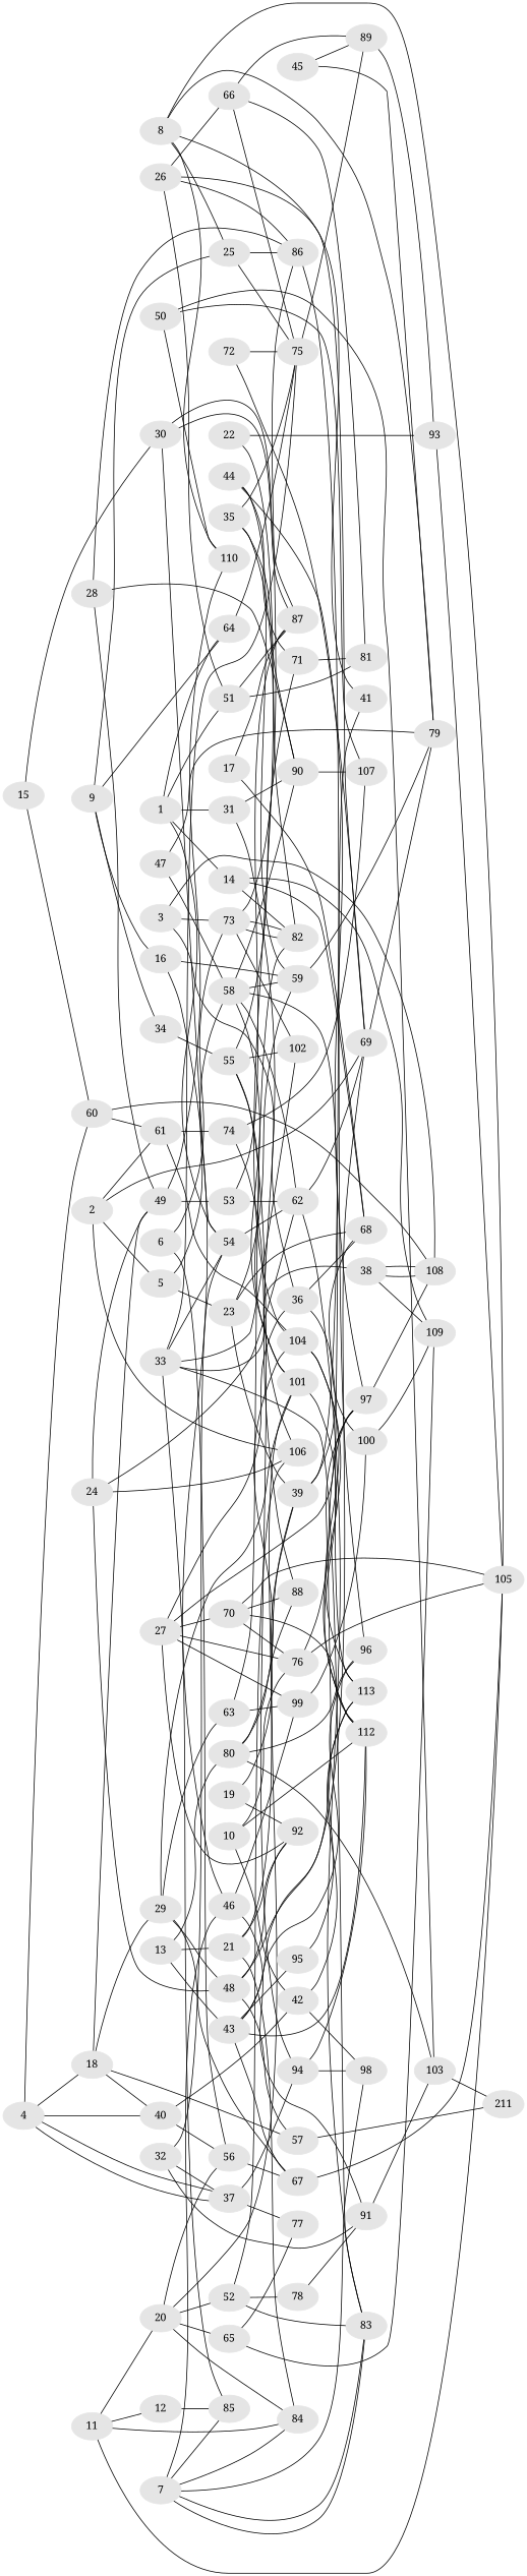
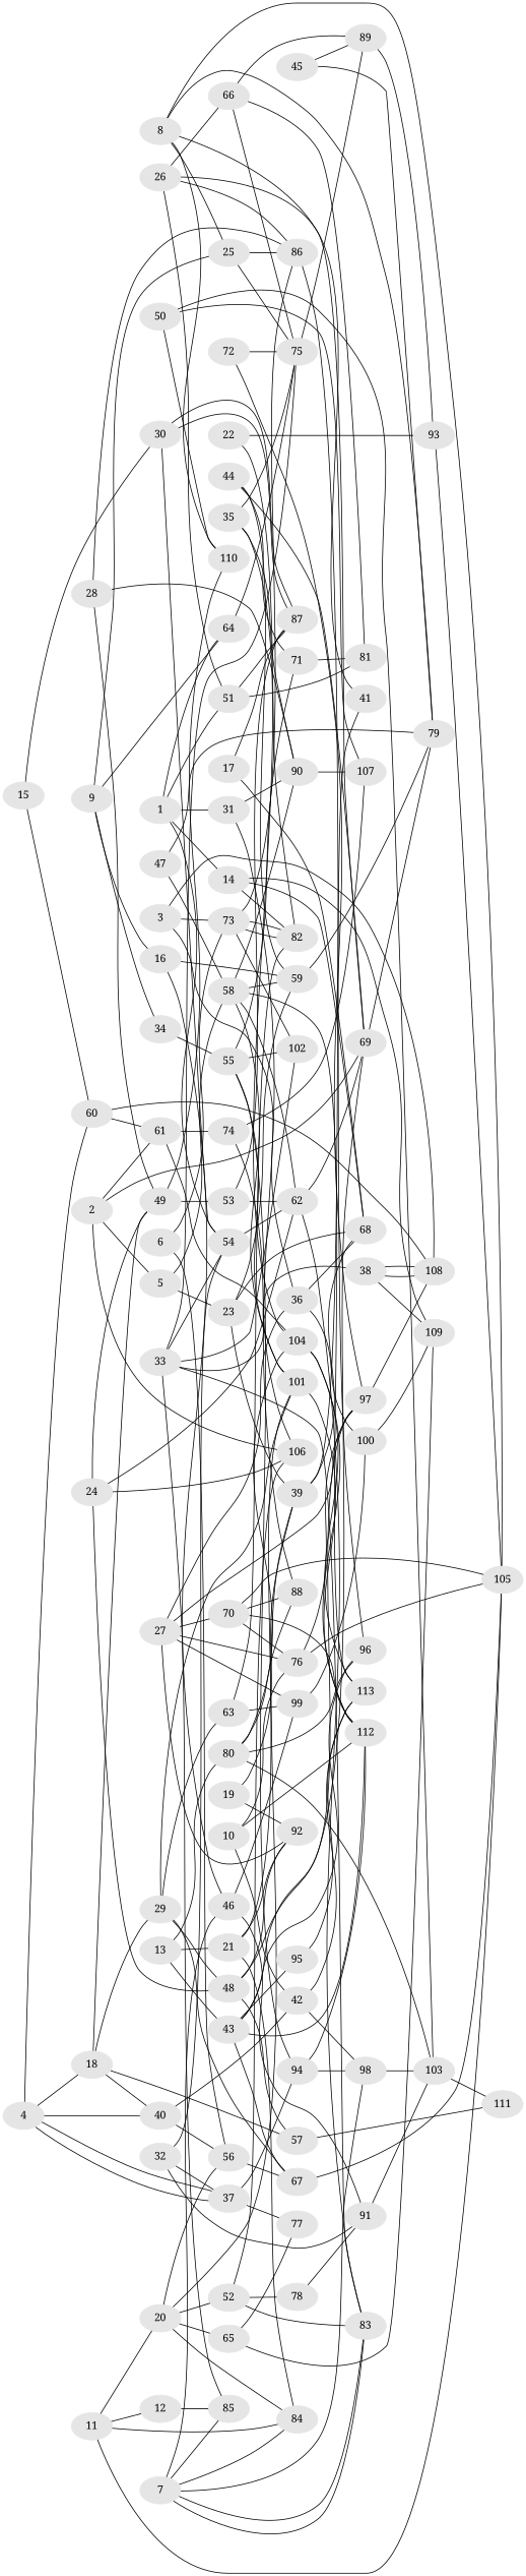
  graph {
    fontname="Noto Serif"
    rankdir=LR
    node [color=gray90 fontname="Noto Serif" style=filled]
    edge [fontname="Noto Serif"]
    1
    14
    31
    51
    54
    64
    68
    82
    109
    90
    88
    87
    81
    62
    75
    2
    5
    61
    69
    106
    23
    58
    104
    74
    79
    3
    36
    73
    108
    100
    86
    102
    4
    18
    37
    40
    60
    29
    49
    57
    77
    94
    56
    42
    59
    39
    101
    113
    6
    67
    7
    46
    83
    84
    85
    98
    99
    91
    103
    8
    25
    105
    110
    9
    16
    34
    55
    10
    76
    112
    97
    11
    12
    20
    52
    65
    13
    21
    43
    80
    92
    95
    96
    72
    15
    30
    17
    48
    63
    53
-   111 [label=211]
+   111
    19
    41
    78
    22
    93
    24
    89
    26
    66
    27
    70
    28
    107
    32
    33
    38
    71
    35
    44
    45
    47
    50
    1 -- 14
    1 -- 31
    1 -- 51
    1 -- 54
    1 -- 64
    14 -- 68
    14 -- 82
    14 -- 109
    31 -- 90
    31 -- 88
    51 -- 87
    51 -- 81
    54 -- 62
    64 -- 75
    90 -- 107
    62 -- 69
    62 -- 83
    75 -- 89
    2 -- 5
    2 -- 61
    2 -- 69
    2 -- 106
    5 -- 23
    5 -- 58
    61 -- 104
    61 -- 74
    69 -- 79
    23 -- 68
    23 -- 59
    23 -- 39
    58 -- 90
    58 -- 62
    58 -- 59
    58 -- 101
    58 -- 113
    104 -- 113
    104 -- 112
    74 -- 106
    74 -- 107
    3 -- 36
    3 -- 73
    3 -- 108
    36 -- 68
    36 -- 100
    73 -- 82
    73 -- 82
    73 -- 86
    73 -- 102
    100 -- 109
    86 -- 96
    4 -- 18
    4 -- 37
    4 -- 37
    4 -- 40
    4 -- 60
    18 -- 40
    18 -- 29
    18 -- 49
    18 -- 57
    37 -- 77
    37 -- 94
    40 -- 56
    40 -- 42
    60 -- 61
    60 -- 108
    29 -- 101
    29 -- 67
    29 -- 48
    29 -- 63
    49 -- 110
    49 -- 53
    57 -- 111
    94 -- 98
    94 -- 112
    56 -- 67
    42 -- 113
    42 -- 98
    59 -- 79
    39 -- 68
    39 -- 41
    101 -- 112
    6 -- 73
    6 -- 56
    67 -- 105
    7 -- 46
    7 -- 83
    7 -- 83
    7 -- 84
    7 -- 85
    7 -- 98
    46 -- 99
    46 -- 91
+   98 -- 103
    99 -- 100
    91 -- 103
    103 -- 111
    8 -- 69
    8 -- 79
    8 -- 25
    8 -- 105
    8 -- 110
    25 -- 75
    25 -- 86
    9 -- 64
    9 -- 25
    9 -- 16
    9 -- 34
    16 -- 59
    16 -- 46
    34 -- 55
    55 -- 102
    55 -- 94
    55 -- 101
    55 -- 71
    10 -- 42
    10 -- 76
    10 -- 112
    76 -- 105
    76 -- 97
    97 -- 108
    11 -- 84
    11 -- 105
    11 -- 12
    11 -- 20
    12 -- 85
    20 -- 56
    20 -- 39
    20 -- 84
    20 -- 52
    20 -- 65
    52 -- 106
    52 -- 83
    52 -- 78
    65 -- 109
    65 -- 77
    13 -- 21
    13 -- 43
    13 -- 80
    21 -- 101
    21 -- 84
    21 -- 92
    43 -- 69
    43 -- 67
    43 -- 112
    43 -- 95
    43 -- 96
    80 -- 88
    80 -- 104
    80 -- 103
    80 -- 96
    95 -- 113
    72 -- 75
    72 -- 97
    15 -- 60
    15 -- 30
    30 -- 54
    30 -- 87
    30 -- 87
    17 -- 68
    17 -- 87
    48 -- 57
    48 -- 97
    48 -- 92
    63 -- 82
    63 -- 99
    53 -- 87
    53 -- 62
    19 -- 39
    19 -- 92
    78 -- 91
    22 -- 82
    22 -- 93
    93 -- 105
    24 -- 62
    24 -- 106
    24 -- 49
    24 -- 48
    89 -- 93
    26 -- 51
    26 -- 86
    26 -- 41
    26 -- 66
    66 -- 81
    66 -- 75
    66 -- 89
    27 -- 36
    27 -- 99
    27 -- 76
    27 -- 97
    27 -- 92
    27 -- 70
    70 -- 88
    70 -- 105
    70 -- 76
    70 -- 112
    28 -- 90
    28 -- 86
    28 -- 49
    32 -- 54
    32 -- 37
    32 -- 91
    33 -- 54
    33 -- 75
    33 -- 102
    33 -- 83
    33 -- 85
    33 -- 38
    38 -- 109
    38 -- 108
    38 -- 108
    71 -- 81
    35 -- 90
    35 -- 75
    35 -- 104
    44 -- 69
    44 -- 59
    44 -- 71
    45 -- 79
    45 -- 89
    47 -- 58
    47 -- 79
    50 -- 103
    50 -- 110
    50 -- 107
  }
